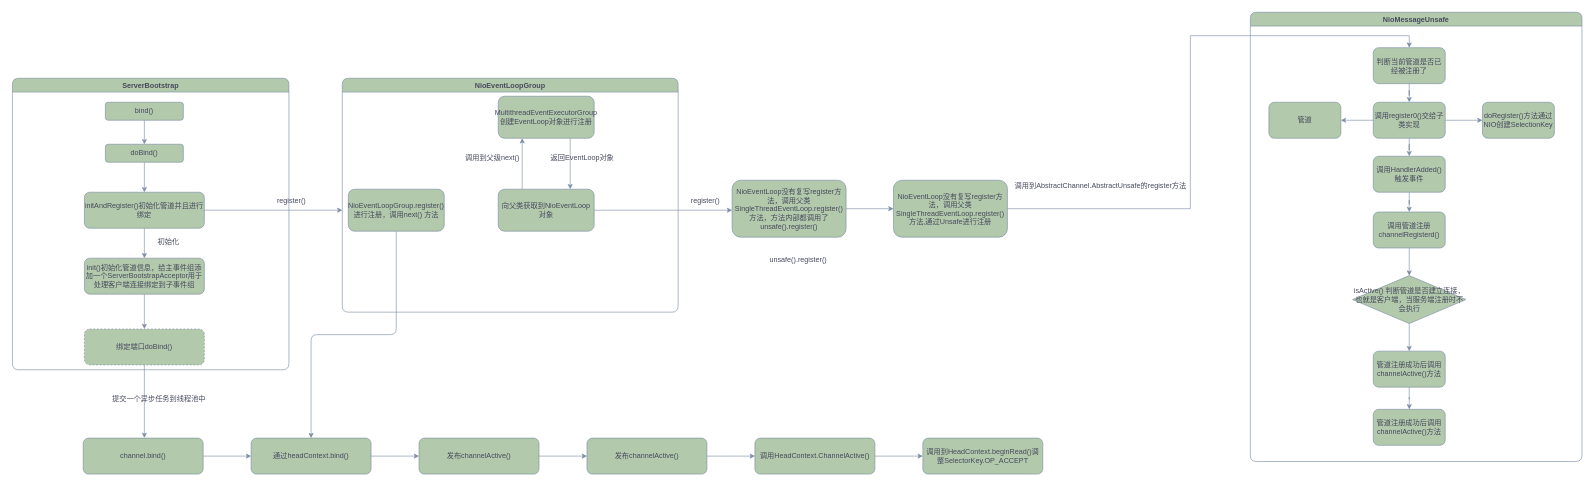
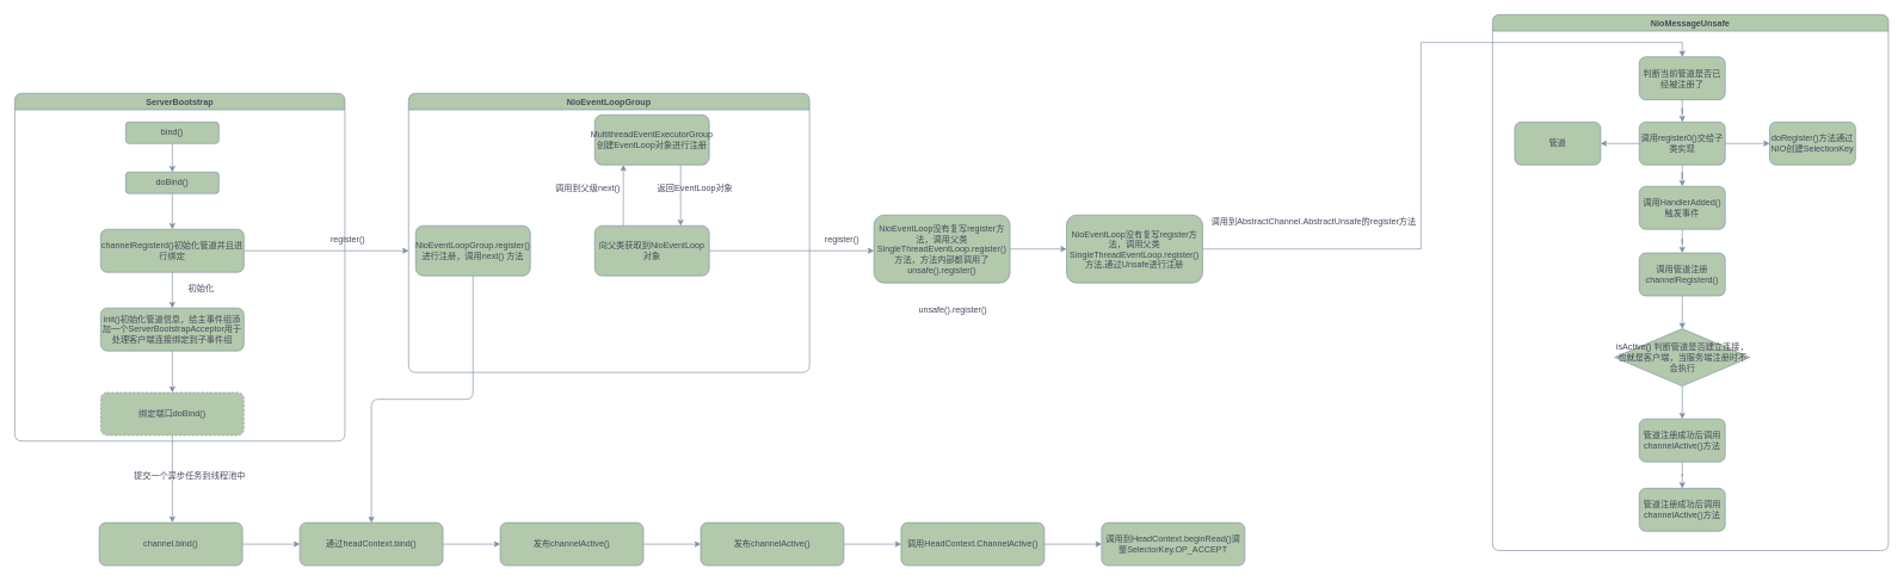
  <mxCell id="0" />
  <mxCell id="1" parent="0" />
  <mxCell id="2" value="ServerBootstrap" style="swimlane;whiteSpace=wrap;html=1;rounded=1;labelBackgroundColor=none;fillColor=#B2C9AB;strokeColor=#788AA3;fontColor=#46495D;" vertex="1" parent="1"><mxGeometry x="20" y="130" width="461" height="486" as="geometry" /></mxCell>
  <mxCell id="3" value="" style="edgeStyle=orthogonalEdgeStyle;rounded=1;orthogonalLoop=1;jettySize=auto;html=1;labelBackgroundColor=none;strokeColor=#788AA3;fontColor=default;" edge="1" parent="2" source="4" target="6"><mxGeometry relative="1" as="geometry" /></mxCell>
  <mxCell id="4" value="bind()" style="rounded=1;whiteSpace=wrap;html=1;labelBackgroundColor=none;fillColor=#B2C9AB;strokeColor=#788AA3;fontColor=#46495D;" vertex="1" parent="2"><mxGeometry x="155" y="40" width="130" height="30" as="geometry" /></mxCell>
  <mxCell id="5" value="" style="edgeStyle=orthogonalEdgeStyle;rounded=1;orthogonalLoop=1;jettySize=auto;html=1;labelBackgroundColor=none;strokeColor=#788AA3;fontColor=default;" edge="1" parent="2" source="6" target="9"><mxGeometry relative="1" as="geometry" /></mxCell>
  <mxCell id="6" value="doBind()" style="rounded=1;whiteSpace=wrap;html=1;labelBackgroundColor=none;fillColor=#B2C9AB;strokeColor=#788AA3;fontColor=#46495D;" vertex="1" parent="2"><mxGeometry x="155" y="110" width="130" height="30" as="geometry" /></mxCell>
  <mxCell id="7" value="" style="edgeStyle=orthogonalEdgeStyle;rounded=1;orthogonalLoop=1;jettySize=auto;html=1;labelBackgroundColor=none;strokeColor=#788AA3;fontColor=default;" edge="1" parent="2" source="9" target="11"><mxGeometry relative="1" as="geometry" /></mxCell>
  <mxCell id="8" style="edgeStyle=orthogonalEdgeStyle;rounded=1;orthogonalLoop=1;jettySize=auto;html=1;labelBackgroundColor=none;strokeColor=#788AA3;fontColor=default;" edge="1" parent="2" source="9"><mxGeometry relative="1" as="geometry"><mxPoint x="550" y="220" as="targetPoint" /></mxGeometry></mxCell>
- <mxCell id="9" value="initAndRegister()初始化管道并且进行绑定" style="rounded=1;whiteSpace=wrap;html=1;labelBackgroundColor=none;fillColor=#B2C9AB;strokeColor=#788AA3;fontColor=#46495D;" vertex="1" parent="2"><mxGeometry x="120" y="190" width="200" height="60" as="geometry" /></mxCell>
+ <mxCell id="9" value="channelRegisterd()初始化管道并且进行绑定" style="rounded=1;whiteSpace=wrap;html=1;labelBackgroundColor=none;fillColor=#B2C9AB;strokeColor=#788AA3;fontColor=#46495D;" vertex="1" parent="2"><mxGeometry x="120" y="190" width="200" height="60" as="geometry" /></mxCell>
  <mxCell id="10" value="" style="edgeStyle=orthogonalEdgeStyle;rounded=0;orthogonalLoop=1;jettySize=auto;html=1;strokeColor=#788AA3;fontColor=#46495D;fillColor=#B2C9AB;" edge="1" parent="2" source="11" target="13"><mxGeometry relative="1" as="geometry" /></mxCell>
  <mxCell id="11" value="init()初始化管道信息，给主事件组添加一个ServerBootstrapAcceptor用于处理客户端连接绑定到子事件组" style="rounded=1;whiteSpace=wrap;html=1;labelBackgroundColor=none;fillColor=#B2C9AB;strokeColor=#788AA3;fontColor=#46495D;" vertex="1" parent="2"><mxGeometry x="120" y="300" width="200" height="60" as="geometry" /></mxCell>
  <mxCell id="12" style="edgeStyle=orthogonalEdgeStyle;rounded=0;orthogonalLoop=1;jettySize=auto;html=1;strokeColor=#788AA3;fontColor=#46495D;fillColor=#B2C9AB;" edge="1" parent="2" source="13"><mxGeometry relative="1" as="geometry"><mxPoint x="220" y="599.706" as="targetPoint" /></mxGeometry></mxCell>
  <mxCell id="13" value="绑定端口doBind()" style="rounded=1;whiteSpace=wrap;html=1;labelBackgroundColor=none;fillColor=#B2C9AB;strokeColor=#788AA3;fontColor=#46495D;dashed=1;" vertex="1" parent="2"><mxGeometry x="120" y="418" width="200" height="60" as="geometry" /></mxCell>
  <mxCell id="14" value="初始化" style="text;html=1;align=center;verticalAlign=middle;resizable=0;points=[];autosize=1;strokeColor=none;fillColor=none;rounded=1;labelBackgroundColor=none;fontColor=#46495D;" vertex="1" parent="1"><mxGeometry x="250" y="388" width="60" height="30" as="geometry" /></mxCell>
  <mxCell id="15" value="NioEventLoopGroup" style="swimlane;whiteSpace=wrap;html=1;rounded=1;labelBackgroundColor=none;fillColor=#B2C9AB;strokeColor=#788AA3;fontColor=#46495D;" vertex="1" parent="1"><mxGeometry x="570" y="130" width="560" height="390" as="geometry"><mxRectangle x="560" y="100" width="144" height="26" as="alternateBounds" /></mxGeometry></mxCell>
  <mxCell id="16" value="" style="edgeStyle=orthogonalEdgeStyle;rounded=1;orthogonalLoop=1;jettySize=auto;html=1;labelBackgroundColor=none;strokeColor=#788AA3;fontColor=default;" edge="1" parent="15" source="17" target="55"><mxGeometry relative="1" as="geometry" /></mxCell>
  <mxCell id="17" value="NioEventLoopGroup.register()进行注册，调用next() 方法" style="rounded=1;whiteSpace=wrap;html=1;labelBackgroundColor=none;fillColor=#B2C9AB;strokeColor=#788AA3;fontColor=#46495D;" vertex="1" parent="15"><mxGeometry x="10" y="185" width="160" height="70" as="geometry" /></mxCell>
  <mxCell id="18" style="edgeStyle=orthogonalEdgeStyle;rounded=1;orthogonalLoop=1;jettySize=auto;html=1;exitX=0.25;exitY=0;exitDx=0;exitDy=0;entryX=0.25;entryY=1;entryDx=0;entryDy=0;labelBackgroundColor=none;strokeColor=#788AA3;fontColor=default;" edge="1" parent="15" source="20" target="22"><mxGeometry relative="1" as="geometry" /></mxCell>
  <mxCell id="19" style="edgeStyle=orthogonalEdgeStyle;rounded=1;orthogonalLoop=1;jettySize=auto;html=1;labelBackgroundColor=none;strokeColor=#788AA3;fontColor=default;" edge="1" parent="15" source="20"><mxGeometry relative="1" as="geometry"><mxPoint x="650" y="220" as="targetPoint" /></mxGeometry></mxCell>
  <mxCell id="20" value="向父类获取到NioEventLoop对象" style="rounded=1;whiteSpace=wrap;html=1;labelBackgroundColor=none;fillColor=#B2C9AB;strokeColor=#788AA3;fontColor=#46495D;" vertex="1" parent="15"><mxGeometry x="260" y="185" width="160" height="70" as="geometry" /></mxCell>
  <mxCell id="21" style="edgeStyle=orthogonalEdgeStyle;rounded=1;orthogonalLoop=1;jettySize=auto;html=1;exitX=0.75;exitY=1;exitDx=0;exitDy=0;entryX=0.75;entryY=0;entryDx=0;entryDy=0;labelBackgroundColor=none;strokeColor=#788AA3;fontColor=default;" edge="1" parent="15" source="22" target="20"><mxGeometry relative="1" as="geometry" /></mxCell>
  <mxCell id="22" value="MultithreadEventExecutorGroup创建EventLoop对象进行注册" style="rounded=1;whiteSpace=wrap;html=1;labelBackgroundColor=none;fillColor=#B2C9AB;strokeColor=#788AA3;fontColor=#46495D;" vertex="1" parent="15"><mxGeometry x="260" y="30" width="160" height="70" as="geometry" /></mxCell>
  <mxCell id="23" value="register()" style="text;html=1;align=center;verticalAlign=middle;resizable=0;points=[];autosize=1;strokeColor=none;fillColor=none;rounded=1;labelBackgroundColor=none;fontColor=#46495D;" vertex="1" parent="1"><mxGeometry x="450" y="320" width="70" height="30" as="geometry" /></mxCell>
  <mxCell id="24" value="调用到父级next()" style="text;html=1;align=center;verticalAlign=middle;resizable=0;points=[];autosize=1;strokeColor=none;fillColor=none;rounded=1;labelBackgroundColor=none;fontColor=#46495D;" vertex="1" parent="1"><mxGeometry x="765" y="248" width="110" height="30" as="geometry" /></mxCell>
  <mxCell id="25" value="返回EventLoop对象" style="text;html=1;align=center;verticalAlign=middle;resizable=0;points=[];autosize=1;strokeColor=none;fillColor=none;rounded=1;labelBackgroundColor=none;fontColor=#46495D;" vertex="1" parent="1"><mxGeometry x="905" y="248" width="130" height="30" as="geometry" /></mxCell>
  <mxCell id="26" value="register()" style="text;html=1;align=center;verticalAlign=middle;resizable=0;points=[];autosize=1;strokeColor=none;fillColor=none;rounded=1;labelBackgroundColor=none;fontColor=#46495D;" vertex="1" parent="1"><mxGeometry x="1140" y="320" width="70" height="30" as="geometry" /></mxCell>
  <mxCell id="27" value="" style="edgeStyle=orthogonalEdgeStyle;rounded=1;orthogonalLoop=1;jettySize=auto;html=1;labelBackgroundColor=none;strokeColor=#788AA3;fontColor=default;" edge="1" parent="1" source="28" target="30"><mxGeometry relative="1" as="geometry" /></mxCell>
  <mxCell id="28" value="NioEventLoop没有复写register方法，调用父类SingleThreadEventLoop.register()方法，方法内部都调用了unsafe().register()" style="rounded=1;whiteSpace=wrap;html=1;labelBackgroundColor=none;fillColor=#B2C9AB;strokeColor=#788AA3;fontColor=#46495D;" vertex="1" parent="1"><mxGeometry x="1220" y="300" width="190" height="95" as="geometry" /></mxCell>
  <mxCell id="29" style="edgeStyle=orthogonalEdgeStyle;rounded=0;orthogonalLoop=1;jettySize=auto;html=1;entryX=0.5;entryY=0;entryDx=0;entryDy=0;strokeColor=#788AA3;fontColor=#46495D;fillColor=#B2C9AB;" edge="1" parent="1" source="30" target="34"><mxGeometry relative="1" as="geometry" /></mxCell>
  <mxCell id="30" value="NioEventLoop没有复写register方法，调用父类SingleThreadEventLoop.register()方法,通过Unsafe进行注册" style="rounded=1;whiteSpace=wrap;html=1;labelBackgroundColor=none;fillColor=#B2C9AB;strokeColor=#788AA3;fontColor=#46495D;" vertex="1" parent="1"><mxGeometry x="1489" y="300" width="190" height="95" as="geometry" /></mxCell>
  <mxCell id="31" value="&lt;span style=&quot;text-wrap: wrap;&quot;&gt;unsafe().register()&lt;/span&gt;" style="text;html=1;align=center;verticalAlign=middle;resizable=0;points=[];autosize=1;strokeColor=none;fillColor=none;rounded=1;labelBackgroundColor=none;fontColor=#46495D;" vertex="1" parent="1"><mxGeometry x="1270" y="418" width="120" height="30" as="geometry" /></mxCell>
  <mxCell id="32" value="NioMessageUnsafe" style="swimlane;whiteSpace=wrap;html=1;rounded=1;labelBackgroundColor=none;fillColor=#B2C9AB;strokeColor=#788AA3;fontColor=#46495D;startSize=23;" vertex="1" parent="1"><mxGeometry x="2084" y="20" width="553" height="749" as="geometry" /></mxCell>
  <mxCell id="33" value="" style="edgeStyle=orthogonalEdgeStyle;rounded=0;orthogonalLoop=1;jettySize=auto;html=1;strokeColor=#788AA3;fontColor=#46495D;fillColor=#B2C9AB;" edge="1" parent="32" source="34" target="38"><mxGeometry relative="1" as="geometry" /></mxCell>
  <mxCell id="34" value="判断当前管道是否已经被注册了" style="rounded=1;whiteSpace=wrap;html=1;strokeColor=#788AA3;fontColor=#46495D;fillColor=#B2C9AB;" vertex="1" parent="32"><mxGeometry x="205" y="59" width="120" height="60" as="geometry" /></mxCell>
  <mxCell id="35" value="" style="edgeStyle=orthogonalEdgeStyle;rounded=0;orthogonalLoop=1;jettySize=auto;html=1;strokeColor=#788AA3;fontColor=#46495D;fillColor=#B2C9AB;" edge="1" parent="32" source="38" target="41"><mxGeometry relative="1" as="geometry" /></mxCell>
  <mxCell id="36" style="edgeStyle=orthogonalEdgeStyle;rounded=0;orthogonalLoop=1;jettySize=auto;html=1;entryX=0;entryY=0.5;entryDx=0;entryDy=0;strokeColor=#788AA3;fontColor=#46495D;fillColor=#B2C9AB;" edge="1" parent="32" source="38" target="39"><mxGeometry relative="1" as="geometry" /></mxCell>
  <mxCell id="37" value="" style="edgeStyle=orthogonalEdgeStyle;rounded=0;orthogonalLoop=1;jettySize=auto;html=1;strokeColor=#788AA3;fontColor=#46495D;fillColor=#B2C9AB;" edge="1" parent="32" source="38" target="47"><mxGeometry relative="1" as="geometry" /></mxCell>
  <mxCell id="38" value="调用register0()交给子类实现" style="rounded=1;whiteSpace=wrap;html=1;strokeColor=#788AA3;fontColor=#46495D;fillColor=#B2C9AB;" vertex="1" parent="32"><mxGeometry x="205" y="150" width="120" height="60" as="geometry" /></mxCell>
  <mxCell id="39" value="doRegister()方法通过NIO创建SelectionKey" style="rounded=1;whiteSpace=wrap;html=1;strokeColor=#788AA3;fontColor=#46495D;fillColor=#B2C9AB;" vertex="1" parent="32"><mxGeometry x="387" y="150" width="120" height="60" as="geometry" /></mxCell>
  <mxCell id="40" value="" style="edgeStyle=orthogonalEdgeStyle;rounded=0;orthogonalLoop=1;jettySize=auto;html=1;strokeColor=#788AA3;fontColor=#46495D;fillColor=#B2C9AB;" edge="1" parent="32" source="41" target="43"><mxGeometry relative="1" as="geometry" /></mxCell>
  <mxCell id="41" value="调用HandlerAdded()触发事件" style="rounded=1;whiteSpace=wrap;html=1;strokeColor=#788AA3;fontColor=#46495D;fillColor=#B2C9AB;" vertex="1" parent="32"><mxGeometry x="205" y="240" width="120" height="60" as="geometry" /></mxCell>
  <mxCell id="42" value="" style="edgeStyle=orthogonalEdgeStyle;rounded=0;orthogonalLoop=1;jettySize=auto;html=1;strokeColor=#788AA3;fontColor=#46495D;fillColor=#B2C9AB;" edge="1" parent="32" source="43" target="49"><mxGeometry relative="1" as="geometry" /></mxCell>
  <mxCell id="43" value="调用管道注册 channelRegisterd()" style="rounded=1;whiteSpace=wrap;html=1;strokeColor=#788AA3;fontColor=#46495D;fillColor=#B2C9AB;" vertex="1" parent="32"><mxGeometry x="205" y="333" width="120" height="60" as="geometry" /></mxCell>
  <mxCell id="44" value="管道注册成功后调用 channelActive()方法" style="rounded=1;whiteSpace=wrap;html=1;strokeColor=#788AA3;fontColor=#46495D;fillColor=#B2C9AB;" vertex="1" parent="32"><mxGeometry x="205" y="565" width="120" height="60" as="geometry" /></mxCell>
  <mxCell id="45" value="管道注册成功后调用 channelActive()方法" style="rounded=1;whiteSpace=wrap;html=1;strokeColor=#788AA3;fontColor=#46495D;fillColor=#B2C9AB;" vertex="1" parent="32"><mxGeometry x="205" y="662" width="120" height="60" as="geometry" /></mxCell>
  <mxCell id="46" value="" style="edgeStyle=orthogonalEdgeStyle;rounded=0;orthogonalLoop=1;jettySize=auto;html=1;strokeColor=#788AA3;fontColor=#46495D;fillColor=#B2C9AB;" edge="1" parent="32" source="44" target="45"><mxGeometry relative="1" as="geometry" /></mxCell>
  <mxCell id="47" value="管道" style="rounded=1;whiteSpace=wrap;html=1;strokeColor=#788AA3;fontColor=#46495D;fillColor=#B2C9AB;" vertex="1" parent="32"><mxGeometry x="31" y="150" width="120" height="60" as="geometry" /></mxCell>
  <mxCell id="48" value="" style="edgeStyle=orthogonalEdgeStyle;rounded=0;orthogonalLoop=1;jettySize=auto;html=1;strokeColor=#788AA3;fontColor=#46495D;fillColor=#B2C9AB;" edge="1" parent="32" source="49" target="44"><mxGeometry relative="1" as="geometry" /></mxCell>
  <mxCell id="49" value="isActive() 判断管道是否建立连接，也就是客户端，当服务端注册时不会执行" style="rhombus;whiteSpace=wrap;html=1;strokeColor=#788AA3;fontColor=#46495D;fillColor=#B2C9AB;" vertex="1" parent="32"><mxGeometry x="170.5" y="439" width="189" height="80" as="geometry" /></mxCell>
  <mxCell id="50" value="调用到AbstractChannel.AbstractUnsafe的register方法" style="text;html=1;align=center;verticalAlign=middle;resizable=0;points=[];autosize=1;strokeColor=none;fillColor=none;rounded=1;labelBackgroundColor=none;fontColor=#46495D;" vertex="1" parent="1"><mxGeometry x="1679" y="294" width="310" height="30" as="geometry" /></mxCell>
  <mxCell id="51" value="提交一个异步任务到线程池中" style="text;html=1;align=center;verticalAlign=middle;resizable=0;points=[];autosize=1;strokeColor=none;fillColor=none;fontColor=#46495D;" vertex="1" parent="1"><mxGeometry x="177" y="652" width="174" height="26" as="geometry" /></mxCell>
  <mxCell id="52" value="" style="edgeStyle=orthogonalEdgeStyle;rounded=0;orthogonalLoop=1;jettySize=auto;html=1;strokeColor=#788AA3;fontColor=#46495D;fillColor=#B2C9AB;" edge="1" parent="1" source="53" target="55"><mxGeometry relative="1" as="geometry" /></mxCell>
  <mxCell id="53" value="channel.bind()" style="rounded=1;whiteSpace=wrap;html=1;labelBackgroundColor=none;fillColor=#B2C9AB;strokeColor=#788AA3;fontColor=#46495D;" vertex="1" parent="1"><mxGeometry x="138" y="730" width="200" height="60" as="geometry" /></mxCell>
  <mxCell id="54" value="" style="edgeStyle=orthogonalEdgeStyle;rounded=0;orthogonalLoop=1;jettySize=auto;html=1;strokeColor=#788AA3;fontColor=#46495D;fillColor=#B2C9AB;" edge="1" parent="1" source="55" target="57"><mxGeometry relative="1" as="geometry" /></mxCell>
  <mxCell id="55" value="通过headContext.bind()" style="rounded=1;whiteSpace=wrap;html=1;labelBackgroundColor=none;fillColor=#B2C9AB;strokeColor=#788AA3;fontColor=#46495D;" vertex="1" parent="1"><mxGeometry x="418" y="730" width="200" height="60" as="geometry" /></mxCell>
  <mxCell id="56" value="" style="edgeStyle=orthogonalEdgeStyle;rounded=0;orthogonalLoop=1;jettySize=auto;html=1;strokeColor=#788AA3;fontColor=#46495D;fillColor=#B2C9AB;" edge="1" parent="1" source="57" target="59"><mxGeometry relative="1" as="geometry" /></mxCell>
  <mxCell id="57" value="发布channelActive()" style="rounded=1;whiteSpace=wrap;html=1;labelBackgroundColor=none;fillColor=#B2C9AB;strokeColor=#788AA3;fontColor=#46495D;" vertex="1" parent="1"><mxGeometry x="698" y="730" width="200" height="60" as="geometry" /></mxCell>
  <mxCell id="58" value="" style="edgeStyle=orthogonalEdgeStyle;rounded=0;orthogonalLoop=1;jettySize=auto;html=1;strokeColor=#788AA3;fontColor=#46495D;fillColor=#B2C9AB;" edge="1" parent="1" source="59" target="61"><mxGeometry relative="1" as="geometry" /></mxCell>
  <mxCell id="59" value="发布channelActive()" style="rounded=1;whiteSpace=wrap;html=1;labelBackgroundColor=none;fillColor=#B2C9AB;strokeColor=#788AA3;fontColor=#46495D;" vertex="1" parent="1"><mxGeometry x="978" y="730" width="200" height="60" as="geometry" /></mxCell>
  <mxCell id="60" value="" style="edgeStyle=orthogonalEdgeStyle;rounded=0;orthogonalLoop=1;jettySize=auto;html=1;strokeColor=#788AA3;fontColor=#46495D;fillColor=#B2C9AB;" edge="1" parent="1" source="61" target="62"><mxGeometry relative="1" as="geometry" /></mxCell>
  <mxCell id="61" value="调用HeadContext.ChannelActive()" style="rounded=1;whiteSpace=wrap;html=1;labelBackgroundColor=none;fillColor=#B2C9AB;strokeColor=#788AA3;fontColor=#46495D;" vertex="1" parent="1"><mxGeometry x="1258" y="730" width="200" height="60" as="geometry" /></mxCell>
  <mxCell id="62" value="调用到HeadContext.beginRead()调整SelectorKey.OP_ACCEPT" style="rounded=1;whiteSpace=wrap;html=1;labelBackgroundColor=none;fillColor=#B2C9AB;strokeColor=#788AA3;fontColor=#46495D;" vertex="1" parent="1"><mxGeometry x="1538" y="730" width="200" height="60" as="geometry" /></mxCell>
